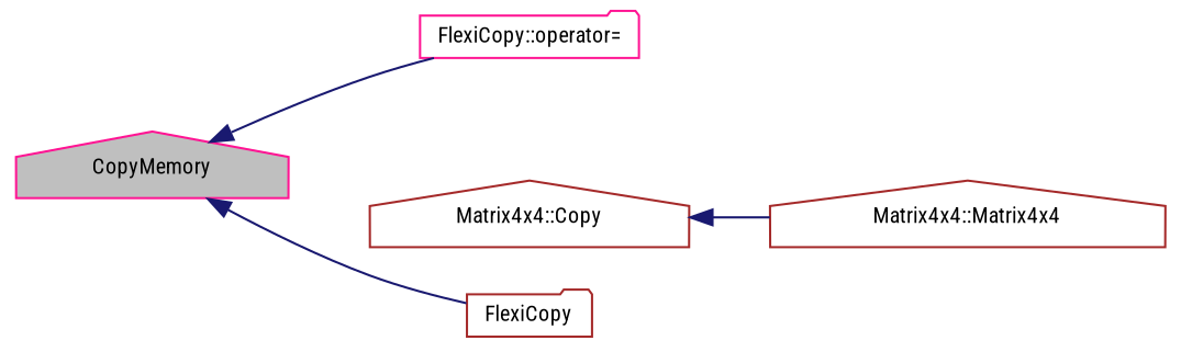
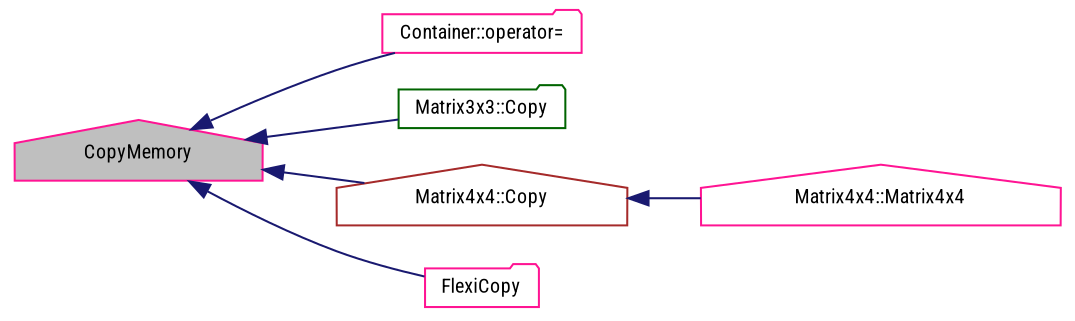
  digraph {
    fontname="Roboto Condensed"
    rankdir=LR
    node [color=deeppink fillcolor=white fontname="Roboto Condensed" fontsize=10 shape=house style=filled]
    edge [color=midnightblue dir=back fontname="Roboto Condensed" fontsize=10 labelfontname=Helvetica labelfontsize=10 style=solid]
    n1 [fillcolor=grey75 fontcolor=black height=0.2 label=CopyMemory width=0.4]
-   n2 [height=0.2 label="FlexiCopy::operator=" shape=folder width=0.4]
+   n2 [height=0.2 label="Container::operator=" shape=folder width=0.4]
+   n3 [color=darkgreen height=0.2 label="Matrix3x3::Copy" shape=folder width=0.4]
    n4 [color=brown height=0.2 label="Matrix4x4::Copy" width=0.4]
-   n5 [color=brown height=0.2 label=FlexiCopy shape=folder width=0.4]
-   n6 [color=brown height=0.2 label="Matrix4x4::Matrix4x4" width=0.4]
+   n5 [height=0.2 label=FlexiCopy shape=folder width=0.4]
+   n6 [height=0.2 label="Matrix4x4::Matrix4x4" width=0.4]
    n1 -> n2
+   n1 -> n3
+   n1 -> n4
    n1 -> n5
    n4 -> n6
  }
